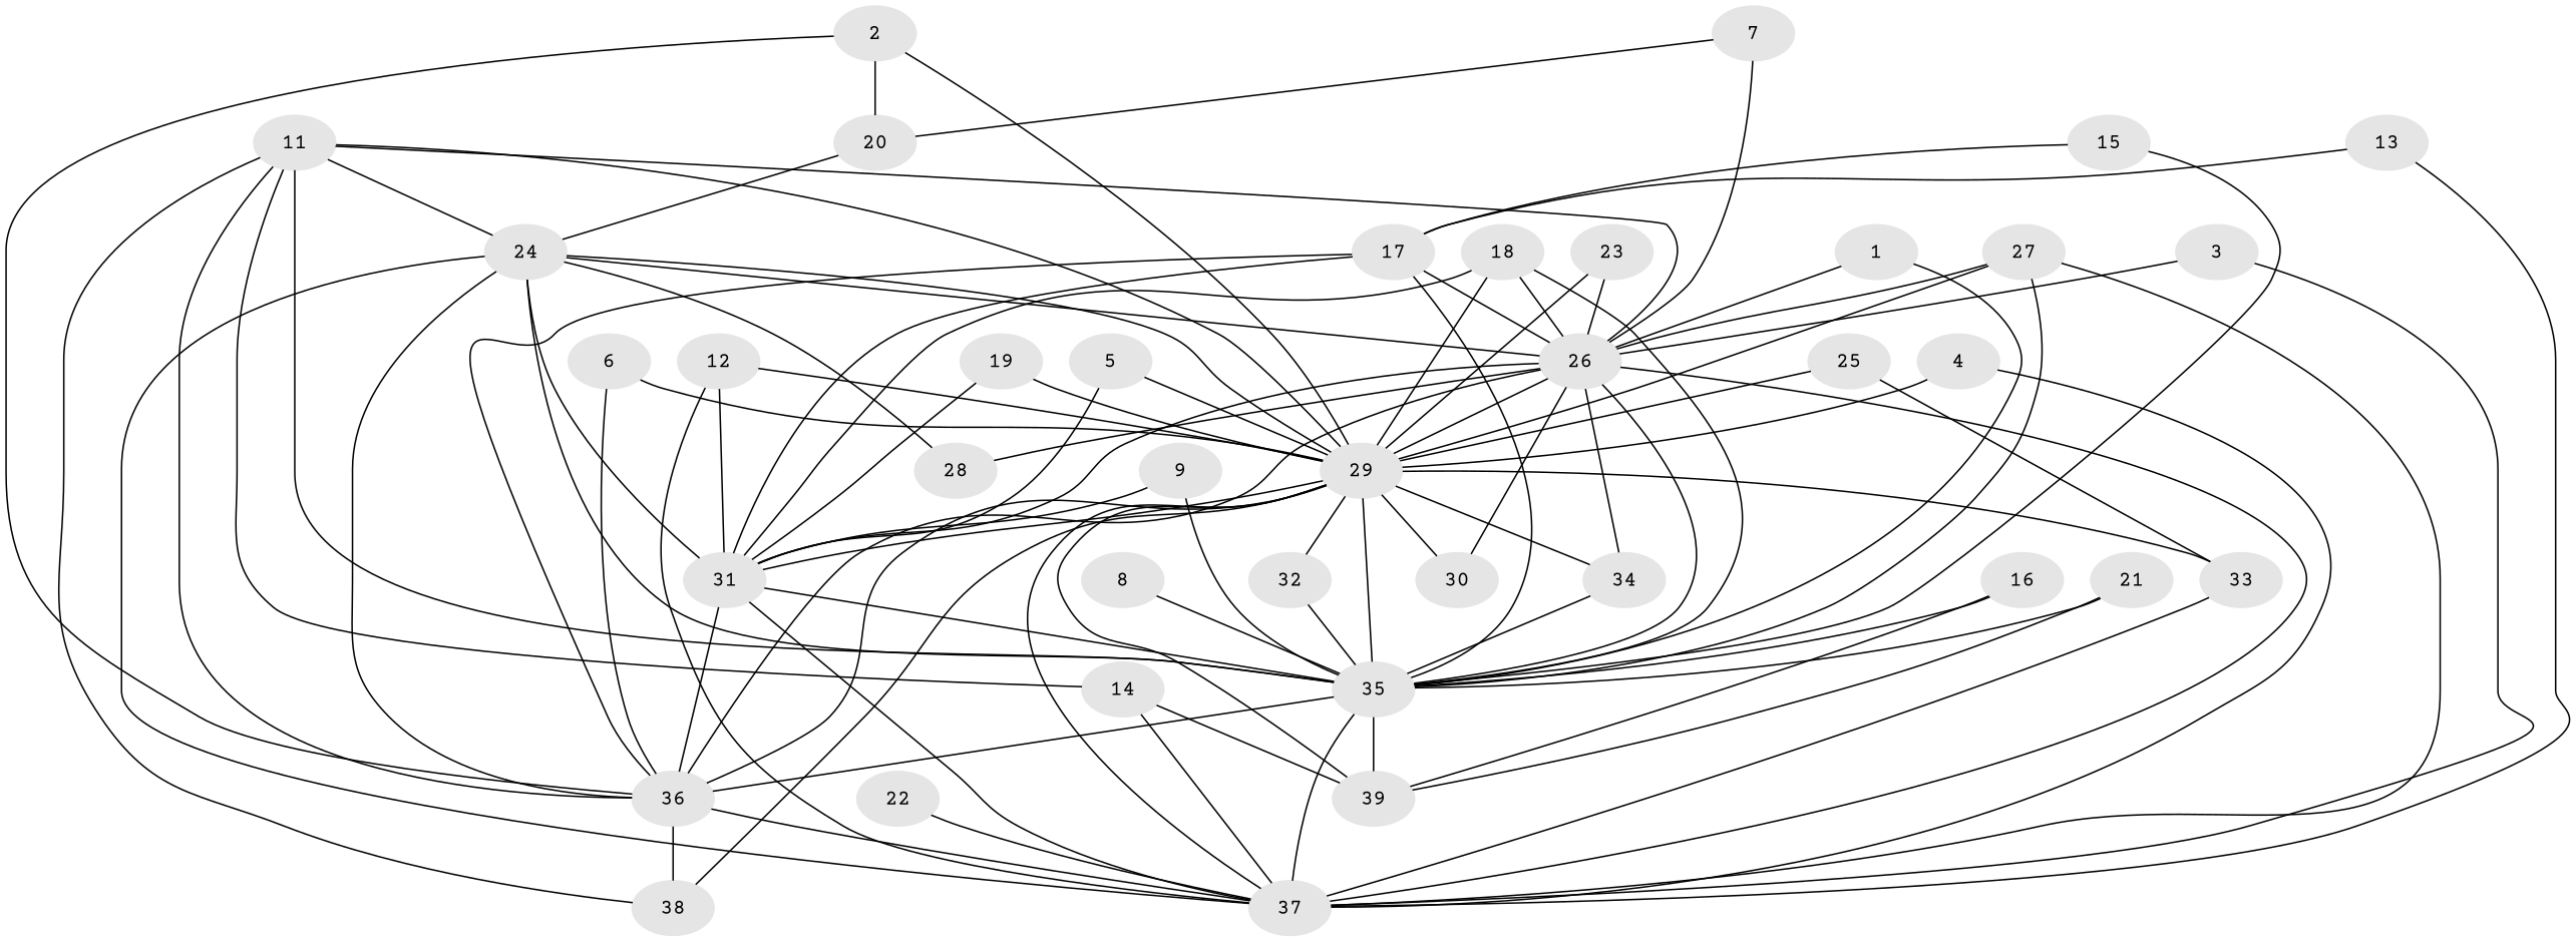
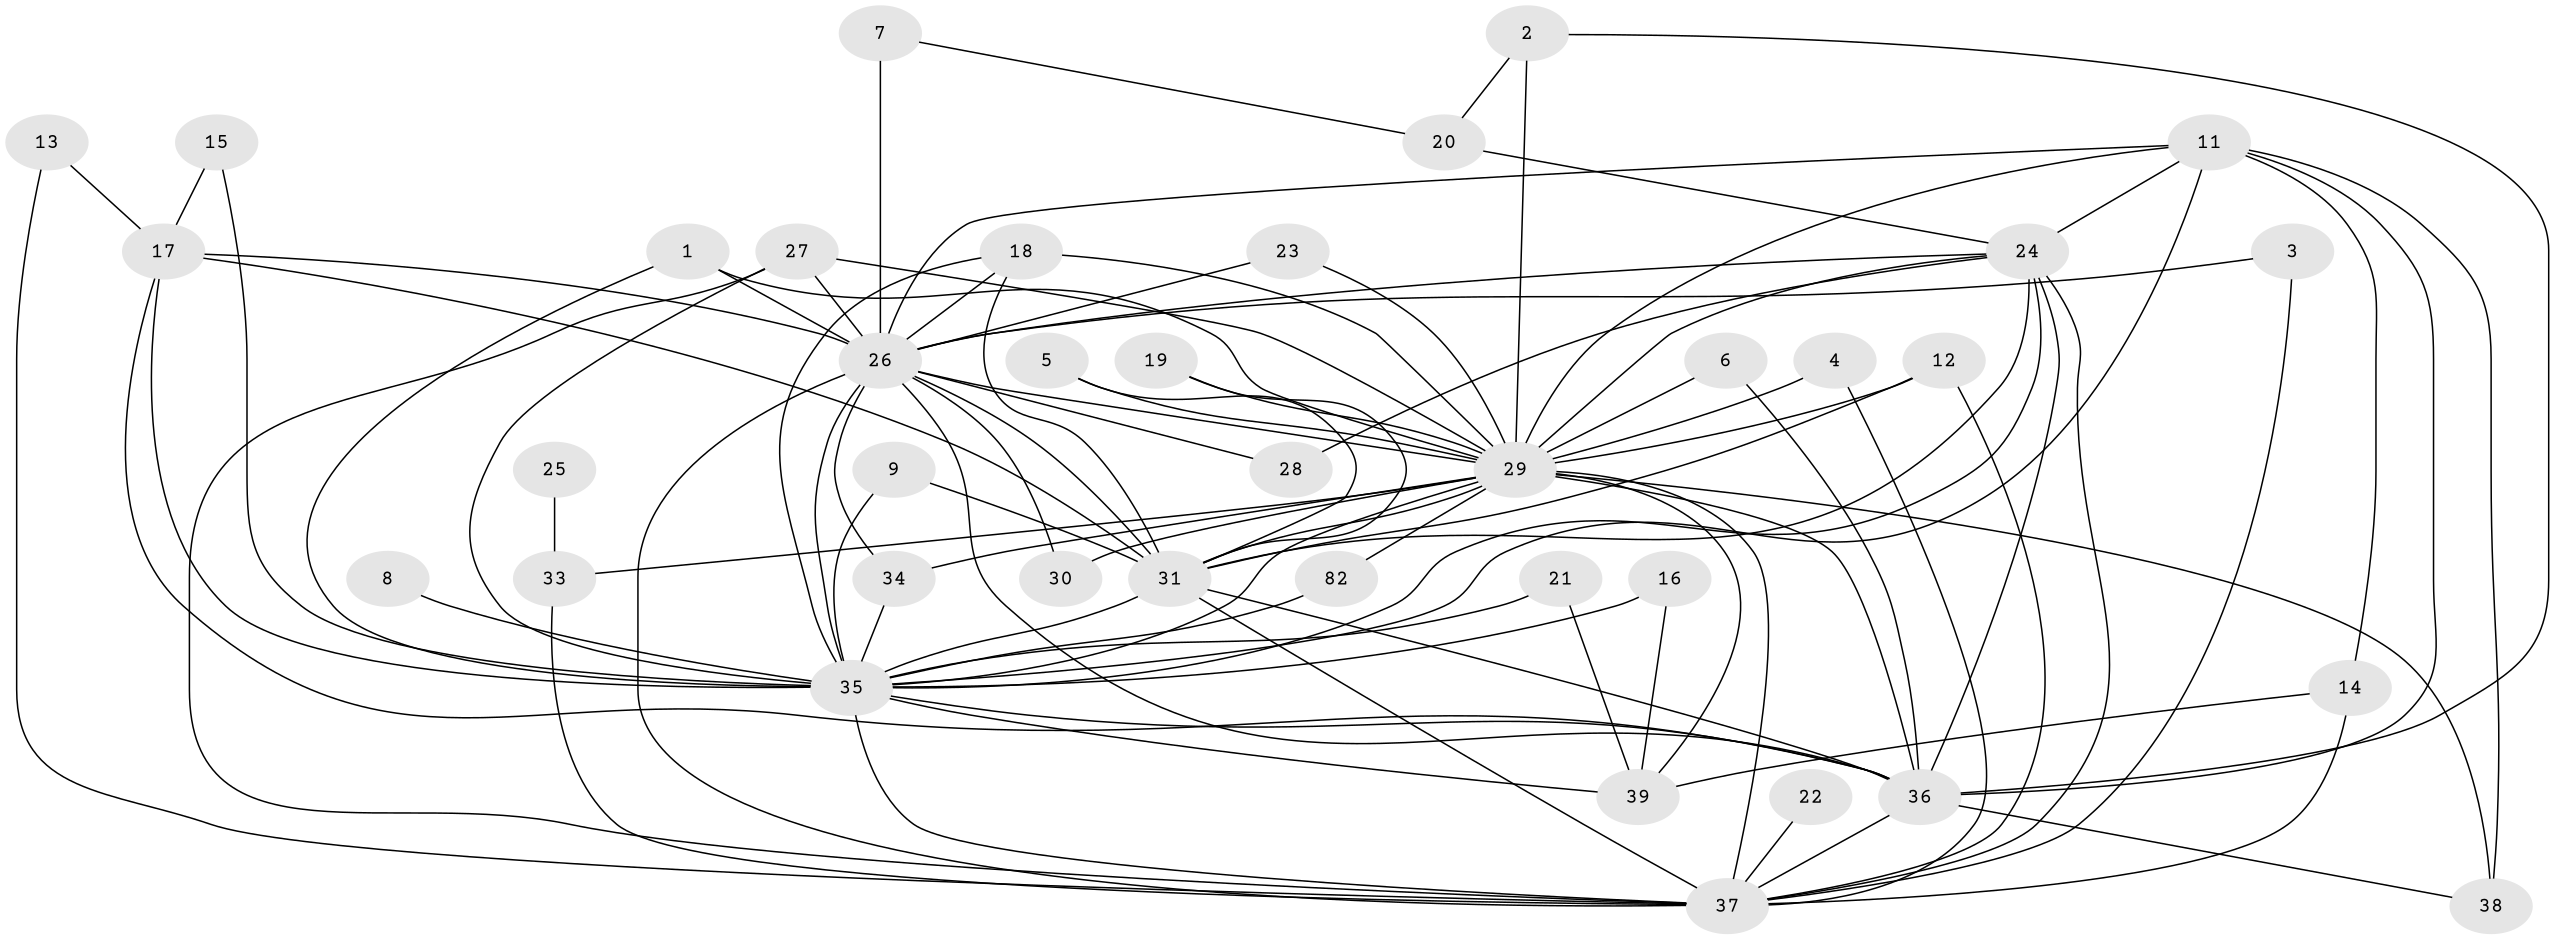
  graph {
    fontname="Courier Prime"
    node [color=gray90 fontname="Courier Prime" style=filled]
    edge [fontname="Courier Prime" weight=1.0]
    1
    26
    35
    29
    36
    37
    31
    30
    28
    34
    39
    2
    20
    24
    38
    33
-   32
+   32 [label=82]
    3
    4
    5
    6
    7
    8
    9
    11
    14
    12
    13
    17
    15
    16
    18
    19
    21
    22
    23
    25
    27
    1 -- 26
    1 -- 35
    26 -- 35 [weight=4.0]
    26 -- 29 [weight=4.0]
    26 -- 36 [weight=4.0]
    26 -- 37 [weight=2.0]
    26 -- 31 [weight=4.0]
    26 -- 30
    26 -- 28
    26 -- 34
    35 -- 36 [weight=2.0]
    35 -- 37 [weight=3.0]
    35 -- 39 [weight=2.0]
    29 -- 35 [weight=4.0]
    29 -- 36 [weight=2.0]
    29 -- 37 [weight=2.0]
    29 -- 31 [weight=3.0]
    29 -- 30
    29 -- 34
    29 -- 39 [weight=2.0]
    29 -- 38
    29 -- 33 [weight=3.0]
    29 -- 32
    36 -- 37
    36 -- 38
    31 -- 35 [weight=2.0]
    31 -- 36
    31 -- 37
    34 -- 35
    2 -- 29
    2 -- 36
    2 -- 20
    20 -- 24
    24 -- 26 [weight=2.0]
    24 -- 35 [weight=2.0]
    24 -- 29 [weight=2.0]
    24 -- 36
    24 -- 37 [weight=2.0]
    24 -- 31
    24 -- 28
    33 -- 37
    32 -- 35
    3 -- 26
    3 -- 37
    4 -- 29
    4 -- 37
    5 -- 29
    5 -- 31
    6 -- 29
    6 -- 36
    7 -- 26 [weight=2.0]
    7 -- 20
    8 -- 35
    9 -- 35
    9 -- 31
    11 -- 26
    11 -- 35
    11 -- 29
    11 -- 36
    11 -- 24
    11 -- 38
    11 -- 14
    14 -- 37
    14 -- 39
    12 -- 29
    12 -- 37
    12 -- 31
    13 -- 37
    13 -- 17
    17 -- 26 [weight=2.0]
    17 -- 35
    17 -- 36
    17 -- 31
    15 -- 35
    15 -- 17
    16 -- 35
    16 -- 39
    18 -- 26
    18 -- 35 [weight=2.0]
    18 -- 29
    18 -- 31
    19 -- 29
    19 -- 31
    21 -- 35
    21 -- 39
    22 -- 37
    23 -- 26
    23 -- 29
-   25 -- 29 [weight=2.0]
+   1 -- 29 [weight=2.0]
    25 -- 33
    27 -- 26
    27 -- 35
    27 -- 29
    27 -- 37
  }
